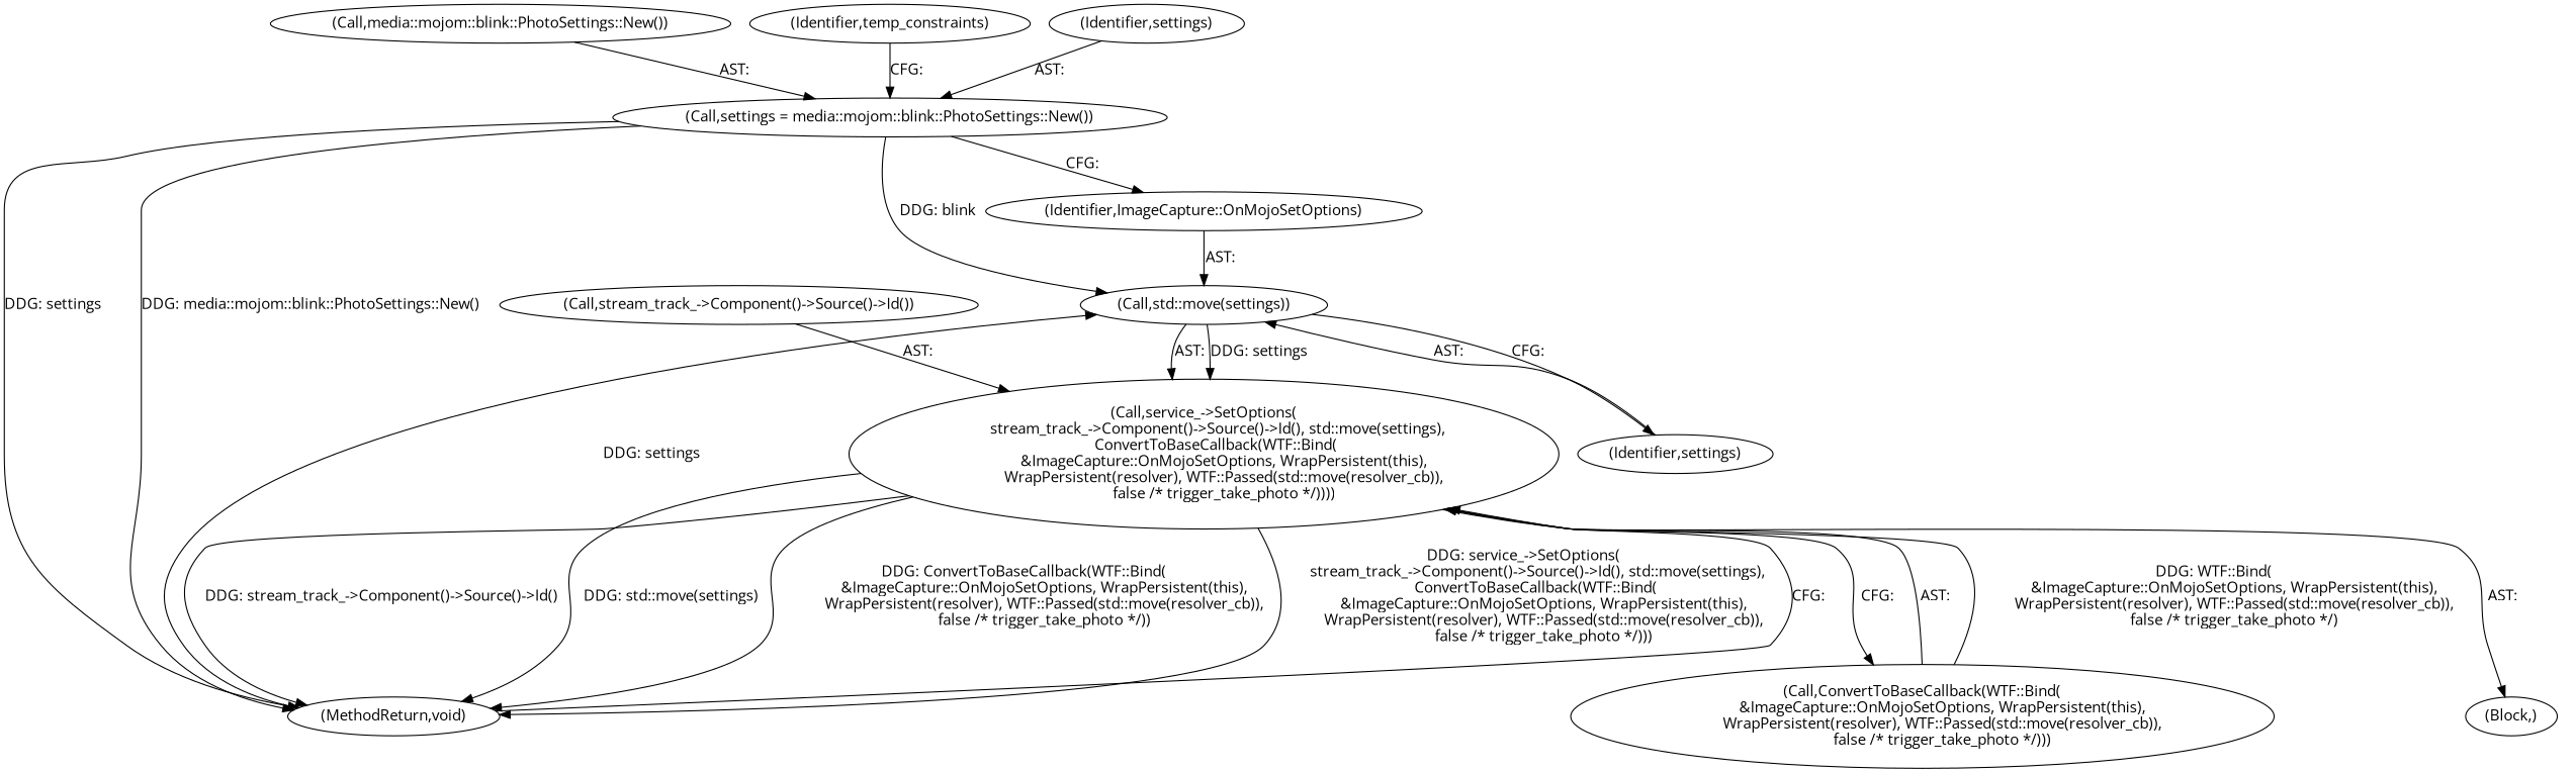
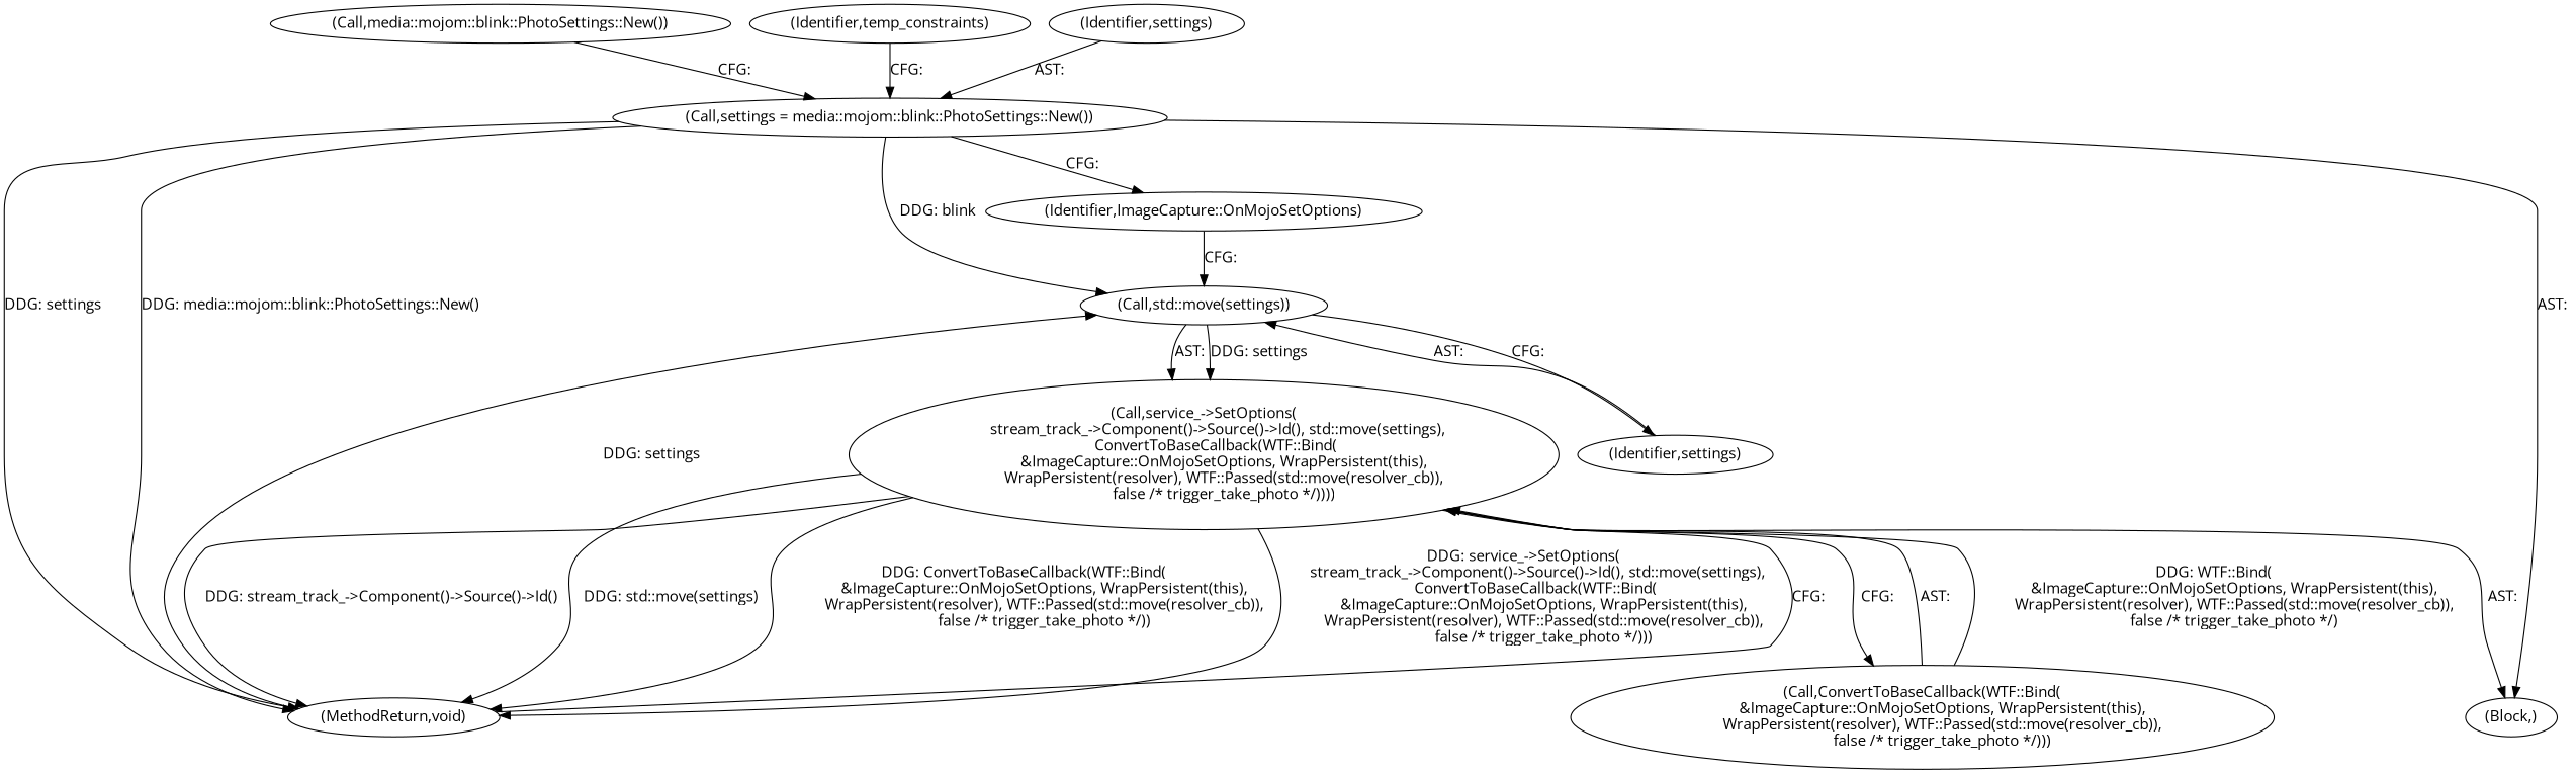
  digraph {
    fontname="Open Sans"
    node [fontname="Open Sans"]
    edge [fontname="Open Sans"]
    n1 [label="(Call,std::move(settings))"]
    n2 [label="(Call,service_->SetOptions(\n       stream_track_->Component()->Source()->Id(), std::move(settings),\n      ConvertToBaseCallback(WTF::Bind(\n          &ImageCapture::OnMojoSetOptions, WrapPersistent(this),\n          WrapPersistent(resolver), WTF::Passed(std::move(resolver_cb)),\n          false /* trigger_take_photo */))))"]
    n3 [label="(Identifier,settings)"]
    n4 [label="(MethodReturn,void)"]
    n5 [label="(Block,)"]
    n6 [label="(Call,ConvertToBaseCallback(WTF::Bind(\n          &ImageCapture::OnMojoSetOptions, WrapPersistent(this),\n          WrapPersistent(resolver), WTF::Passed(std::move(resolver_cb)),\n          false /* trigger_take_photo */)))"]
    n7 [label="(Call,settings = media::mojom::blink::PhotoSettings::New())"]
    n8 [label="(Identifier,ImageCapture::OnMojoSetOptions)"]
    n9 [label="(Call,media::mojom::blink::PhotoSettings::New())"]
    n10 [label="(Identifier,temp_constraints)"]
    n11 [label="(Identifier,settings)"]
-   n12 [label="(Call,stream_track_->Component()->Source()->Id())"]
    n1 -> n2 [label="AST: "]
    n1 -> n2 [label="DDG: settings"]
    n1 -> n3 [label="CFG: "]
    n2 -> n4 [label="DDG: stream_track_->Component()->Source()->Id()"]
    n2 -> n4 [label="DDG: std::move(settings)"]
    n2 -> n4 [label="DDG: ConvertToBaseCallback(WTF::Bind(\n          &ImageCapture::OnMojoSetOptions, WrapPersistent(this),\n          WrapPersistent(resolver), WTF::Passed(std::move(resolver_cb)),\n          false /* trigger_take_photo */))"]
    n2 -> n4 [label="DDG: service_->SetOptions(\n       stream_track_->Component()->Source()->Id(), std::move(settings),\n      ConvertToBaseCallback(WTF::Bind(\n          &ImageCapture::OnMojoSetOptions, WrapPersistent(this),\n          WrapPersistent(resolver), WTF::Passed(std::move(resolver_cb)),\n          false /* trigger_take_photo */)))"]
    n2 -> n5 [label="AST: "]
    n2 -> n6 [label="CFG: "]
    n3 -> n1 [label="AST: "]
    n4 -> n1 [label="DDG: settings"]
    n4 -> n2 [label="CFG: "]
    n6 -> n2 [label="AST: "]
    n6 -> n2 [label="DDG: WTF::Bind(\n          &ImageCapture::OnMojoSetOptions, WrapPersistent(this),\n          WrapPersistent(resolver), WTF::Passed(std::move(resolver_cb)),\n          false /* trigger_take_photo */)"]
    n7 -> n1 [label="DDG: blink"]
    n7 -> n4 [label="DDG: settings"]
    n7 -> n4 [label="DDG: media::mojom::blink::PhotoSettings::New()"]
+   n7 -> n5 [label="AST: "]
    n7 -> n8 [label="CFG: "]
-   n8 -> n1 [label="AST: "]
-   n9 -> n7 [label="AST: "]
+   n8 -> n1 [label="CFG: "]
+   n9 -> n7 [label="CFG: "]
    n10 -> n7 [label="CFG: "]
    n11 -> n7 [label="AST: "]
-   n12 -> n2 [label="AST: "]
  }
